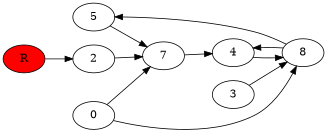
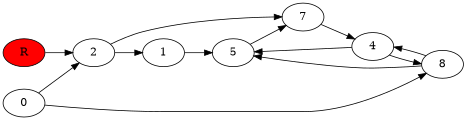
  digraph {
    rankdir=LR
+   1
    5
    7
    2
    4
-   3
    8
    n8 [label=0]
    R [fillcolor="#ff0000" style=filled]
+   1 -> 5
    5 -> 7
    7 -> 4
+   2 -> 1
    2 -> 7
+   4 -> 5
    4 -> 8
-   3 -> 8
    8 -> 5
    8 -> 4
-   n8 -> 7
+   n8 -> 2
    n8 -> 8
    R -> 2
  }
